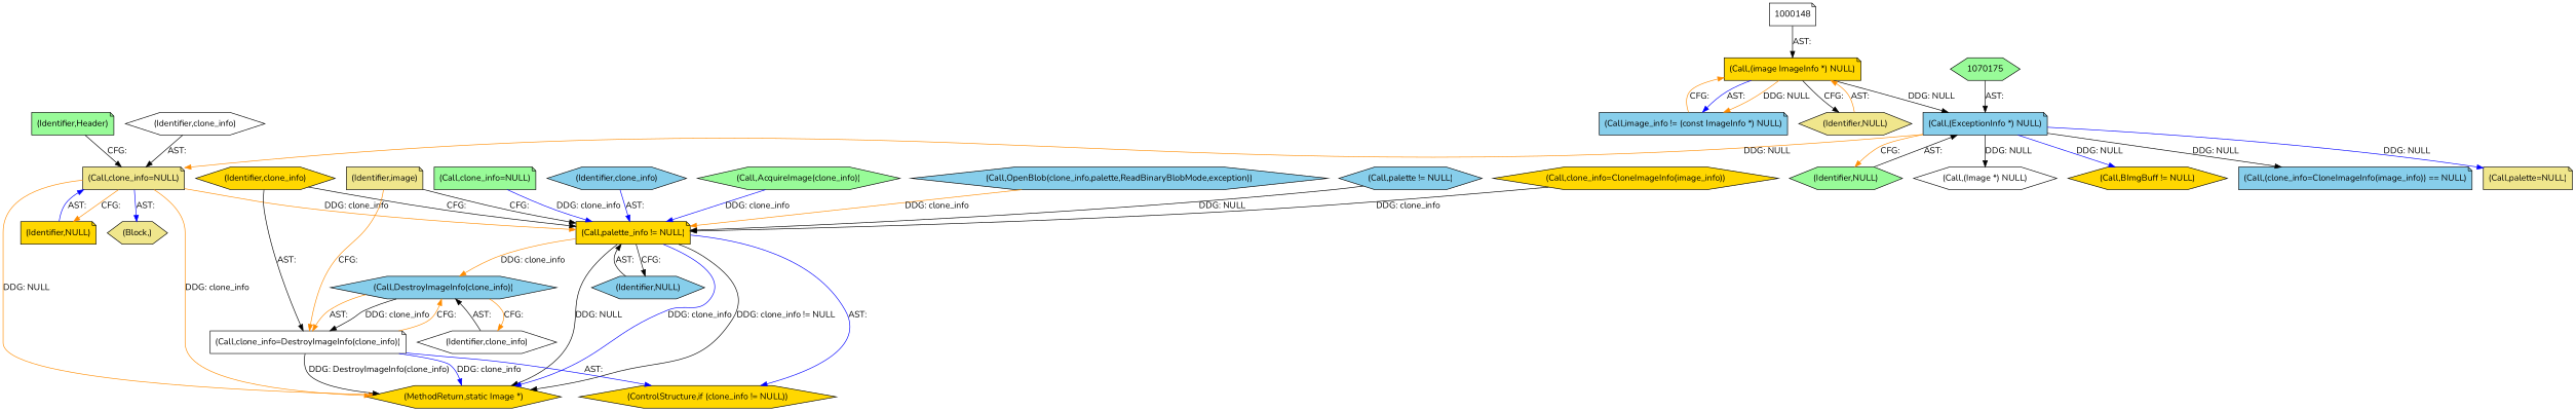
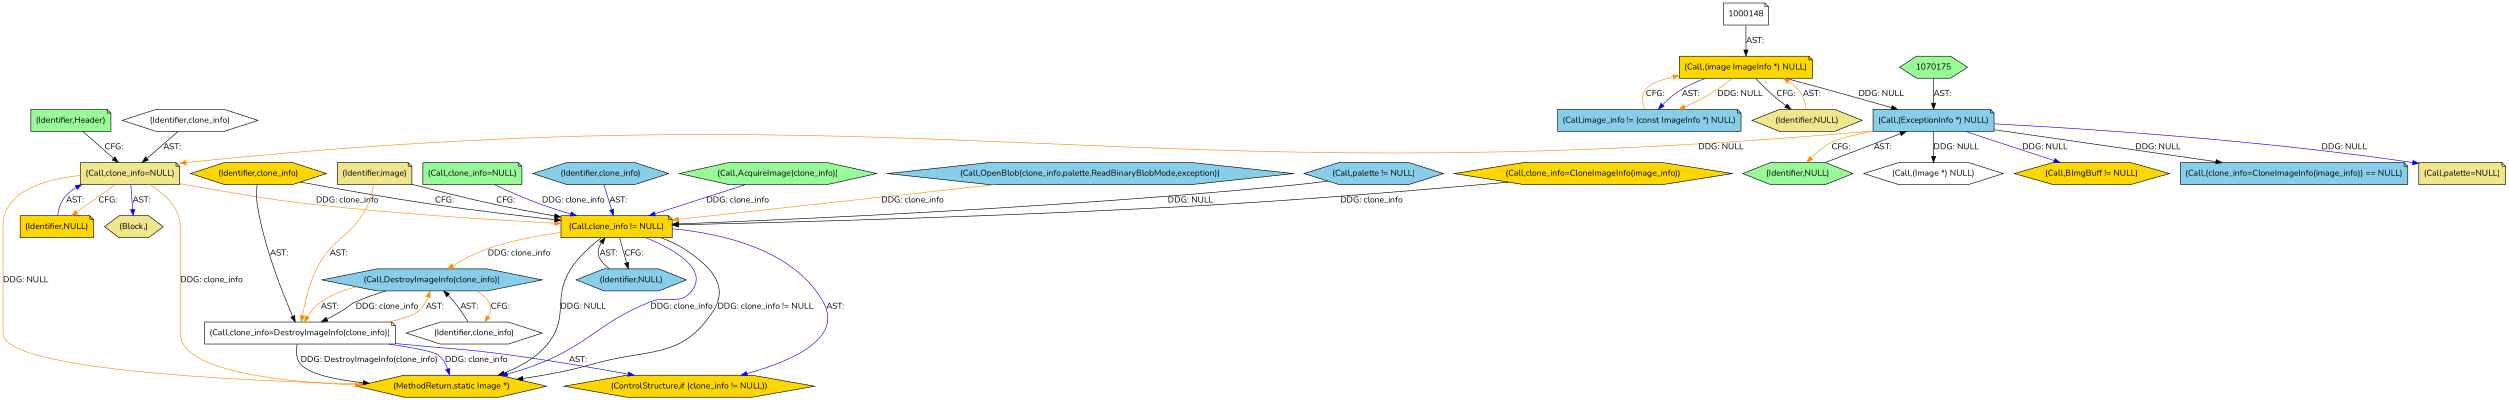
  digraph {
    fontname=Nunito
    node [fillcolor=gold fontname=Nunito shape=hexagon style=filled]
    edge [color=black fontname=Nunito]
    n1 [fillcolor=khaki label="(Call,clone_info=NULL)" shape=note]
-   n2 [label="(Call,palette_info != NULL)" shape=note]
+   n2 [label="(Call,clone_info != NULL)" shape=note]
    n3 [label="(MethodReturn,static Image *)"]
    n4 [label="(Identifier,NULL)" shape=note]
    n5 [fillcolor=khaki label="(Block,)"]
    n6 [fillcolor=skyblue label="(Call,DestroyImageInfo(clone_info))"]
    n7 [label="(ControlStructure,if (clone_info != NULL))"]
    n8 [fillcolor=skyblue label="(Identifier,NULL)"]
    n9 [fillcolor=skyblue label="(Call,(ExceptionInfo *) NULL)" shape=note]
    n10 [fillcolor=skyblue label="(Call,(clone_info=CloneImageInfo(image_info)) == NULL)" shape=note]
    n11 [fillcolor=khaki label="(Call,palette=NULL)" shape=note]
    n12 [fillcolor=palegreen label="(Identifier,NULL)"]
    n13 [fillcolor=white label="(Call,(Image *) NULL)"]
    n14 [label="(Call,BImgBuff != NULL)"]
    n15 [label="(Call,(image ImageInfo *) NULL)" shape=note]
    n16 [fillcolor=skyblue label="(Call,image_info != (const ImageInfo *) NULL)" shape=note]
    n17 [fillcolor=khaki label="(Identifier,NULL)"]
    n18 [fillcolor=white label="(Call,clone_info=DestroyImageInfo(clone_info))" shape=note]
    n19 [fillcolor=white label="(Identifier,clone_info)"]
    n20 [label="(Call,clone_info=CloneImageInfo(image_info))"]
    n21 [label="(Identifier,clone_info)"]
    n22 [fillcolor=khaki label="(Identifier,image)" shape=note]
    n23 [fillcolor=palegreen label="(Call,clone_info=NULL)" shape=note]
    n24 [fillcolor=palegreen label="(Identifier,Header)" shape=note]
    n25 [fillcolor=white label="(Identifier,clone_info)"]
    n26 [fillcolor=skyblue label="(Identifier,clone_info)"]
    n27 [fillcolor=palegreen label="(Call,AcquireImage(clone_info))"]
    n28 [fillcolor=skyblue label="(Call,OpenBlob(clone_info,palette,ReadBinaryBlobMode,exception))"]
    n29 [fillcolor=skyblue label="(Call,palette != NULL)"]
    n30 [fillcolor=palegreen label=1070175]
    1000148 [fillcolor=white shape=note]
    n1 -> n2 [color=darkorange label="DDG: clone_info"]
    n1 -> n3 [color=darkorange label="DDG: NULL"]
    n1 -> n3 [color=darkorange label="DDG: clone_info"]
    n1 -> n4 [color=darkorange label="CFG: "]
    n1 -> n5 [color=blue label="AST: "]
    n2 -> n3 [label="DDG: NULL"]
    n2 -> n3 [color=blue label="DDG: clone_info"]
    n2 -> n3 [label="DDG: clone_info != NULL"]
    n2 -> n6 [color=darkorange label="DDG: clone_info"]
    n2 -> n7 [color=blue label="AST: "]
    n2 -> n8 [label="CFG: "]
    n4 -> n1 [color=blue label="AST: "]
    n6 -> n18 [color=darkorange label="AST: "]
    n6 -> n18 [label="DDG: clone_info"]
    n6 -> n19 [color=darkorange label="CFG: "]
    n8 -> n2 [label="AST: "]
    n9 -> n1 [color=darkorange label="DDG: NULL"]
    n9 -> n10 [label="DDG: NULL"]
    n9 -> n11 [color=blue label="DDG: NULL"]
    n9 -> n12 [color=darkorange label="CFG: "]
    n9 -> n13 [label="DDG: NULL"]
    n9 -> n14 [color=blue label="DDG: NULL"]
    n12 -> n9 [label="AST: "]
    n15 -> n9 [label="DDG: NULL"]
    n15 -> n16 [color=blue label="AST: "]
    n15 -> n16 [color=darkorange label="DDG: NULL"]
    n15 -> n17 [label="CFG: "]
    n16 -> n15 [color=darkorange label="CFG: "]
    n17 -> n15 [color=darkorange label="AST: "]
    n18 -> n3 [label="DDG: DestroyImageInfo(clone_info)"]
    n18 -> n3 [color=blue label="DDG: clone_info"]
-   n18 -> n6 [color=darkorange label="CFG: "]
+   n18 -> n6 [color=darkorange label="AST: "]
    n18 -> n7 [color=blue label="AST: "]
    n19 -> n6 [label="AST: "]
    n20 -> n2 [label="DDG: clone_info"]
    n21 -> n2 [label="CFG: "]
    n21 -> n18 [label="AST: "]
    n22 -> n2 [label="CFG: "]
-   n22 -> n18 [color=darkorange label="CFG: "]
+   n22 -> n18 [color=darkorange label="AST: "]
    n23 -> n2 [color=blue label="DDG: clone_info"]
    n24 -> n1 [label="CFG: "]
    n25 -> n1 [label="AST: "]
    n26 -> n2 [color=blue label="AST: "]
    n27 -> n2 [color=blue label="DDG: clone_info"]
    n28 -> n2 [color=darkorange label="DDG: clone_info"]
    n29 -> n2 [label="DDG: NULL"]
    n30 -> n9 [label="AST: "]
    1000148 -> n15 [label="AST: "]
  }
